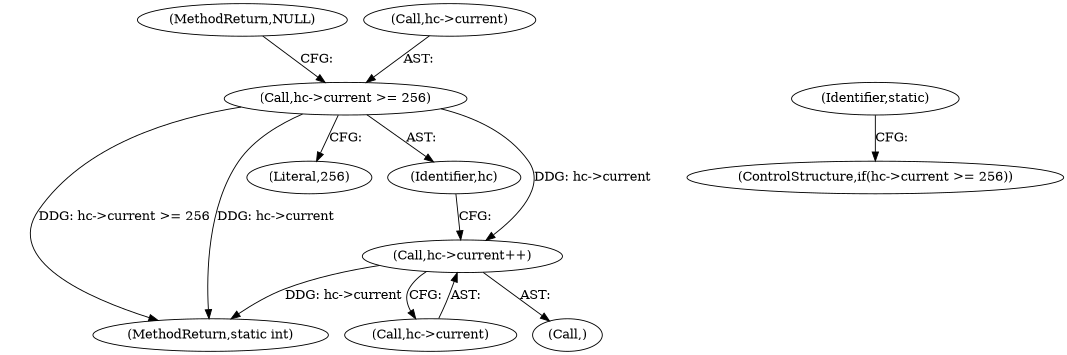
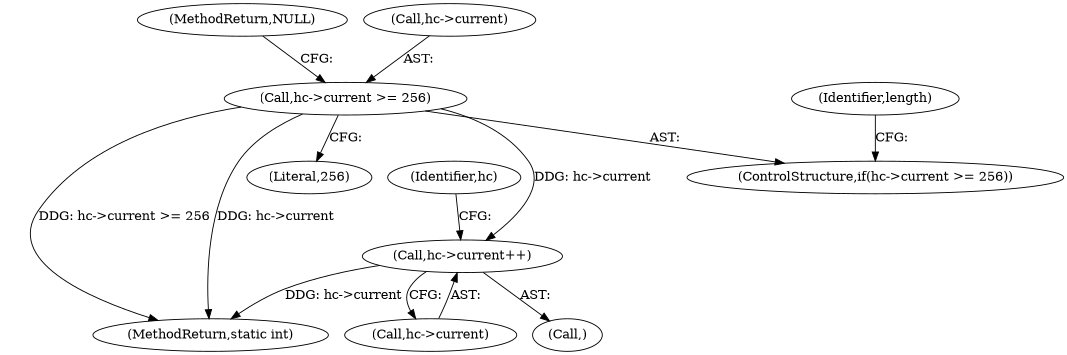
  digraph {
    n1 [label="(Call,hc->current++)"]
    n2 [label="(Call,hc->current)"]
    n3 [label="(MethodReturn,static int)"]
    n4 [label="(Call,)"]
    n5 [label="(Call,hc->current >= 256)"]
    n6 [label="(ControlStructure,if(hc->current >= 256))"]
    n7 [label="(Literal,256)"]
    n8 [label="(MethodReturn,NULL)"]
    n9 [label="(Call,hc->current)"]
    n10 [label="(Identifier,hc)"]
-   n11 [label="(Identifier,static)"]
+   n11 [label="(Identifier,length)"]
    n1 -> n2 [label="CFG: "]
    n1 -> n3 [label="DDG: hc->current"]
    n1 -> n4 [label="AST: "]
    n2 -> n1 [label="AST: "]
    n5 -> n1 [label="DDG: hc->current"]
    n5 -> n3 [label="DDG: hc->current"]
    n5 -> n3 [label="DDG: hc->current >= 256"]
-   n5 -> n10 [label="AST: "]
+   n5 -> n6 [label="AST: "]
    n5 -> n7 [label="CFG: "]
    n8 -> n5 [label="CFG: "]
    n9 -> n5 [label="AST: "]
    n10 -> n1 [label="CFG: "]
    n11 -> n6 [label="CFG: "]
  }
